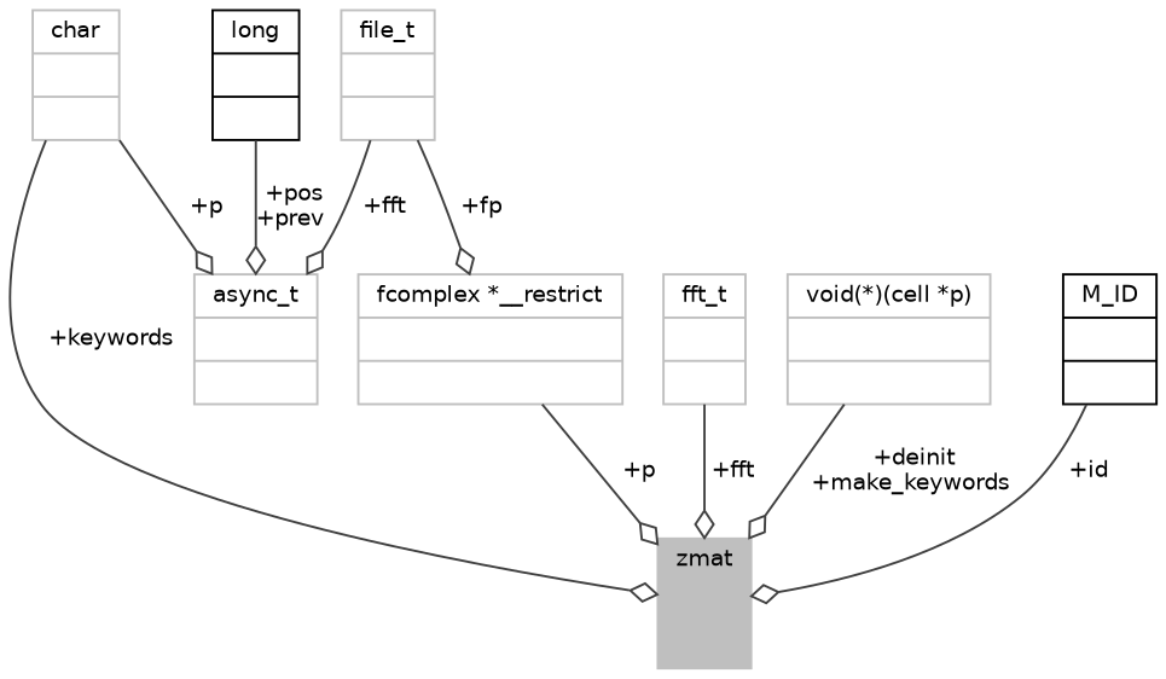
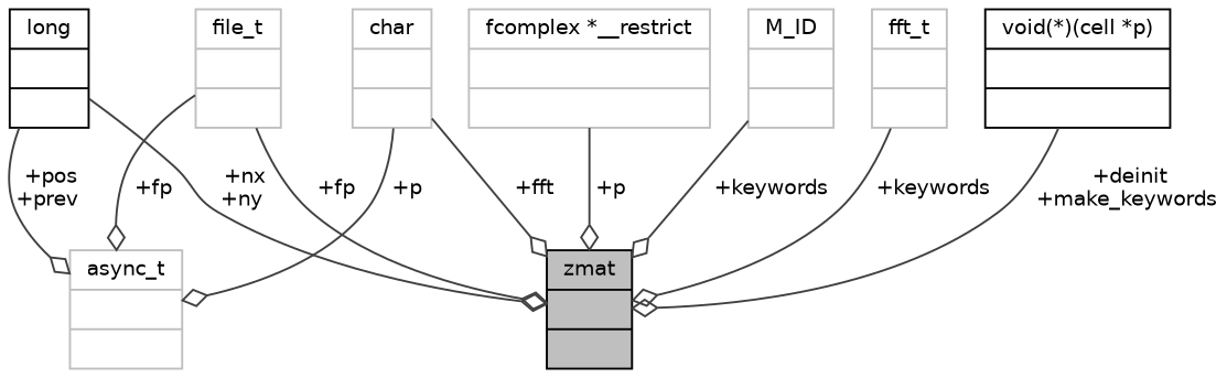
  digraph {
    node [color=grey75 fontname=Helvetica fontsize=10 shape=record]
    edge [arrowhead=odiamond color=grey25 fontname=Helvetica fontsize=10 labelfontname=Helvetica labelfontsize=10 style=solid]
-   n1 [fillcolor=grey75 fontcolor=black height=0.2 label="{zmat\n||}" style=filled width=0.4]
+   n1 [color=black fillcolor=grey75 fontcolor=black height=0.2 label="{zmat\n||}" style=filled width=0.4]
    n2 [height=0.2 label="{file_t\n||}" width=0.4]
    n3 [height=0.2 label="{async_t\n||}" width=0.4]
    n4 [height=0.2 label="{char\n||}" width=0.4]
    n5 [height=0.2 label="{fft_t\n||}" width=0.4]
    n6 [color=black height=0.2 label="{long\n||}" width=0.4]
-   n7 [height=0.2 label="{void(*)(cell *p)\n||}" width=0.4]
+   n7 [color=black height=0.2 label="{void(*)(cell *p)\n||}" width=0.4]
    n8 [height=0.2 label="{fcomplex *__restrict\n||}" width=0.4]
-   n9 [color=black height=0.2 label="{M_ID\n||}" width=0.4]
-   n2 -> n8 [label=" +fp"]
-   n2 -> n3 [label=" +fft"]
-   n4 -> n1 [label=" +keywords"]
+   n9 [height=0.2 label="{M_ID\n||}" width=0.4]
+   n2 -> n1 [label=" +fp"]
+   n2 -> n3 [label=" +fp"]
+   n4 -> n1 [label=" +fft"]
    n4 -> n3 [label=" +p"]
-   n5 -> n1 [label=" +fft"]
+   n5 -> n1 [label=" +keywords"]
+   n6 -> n1 [label=" +nx\n+ny"]
    n6 -> n3 [label=" +pos\n+prev"]
    n7 -> n1 [label=" +deinit\n+make_keywords"]
    n8 -> n1 [label=" +p"]
-   n9 -> n1 [label=" +id"]
+   n9 -> n1 [label=" +keywords"]
  }
